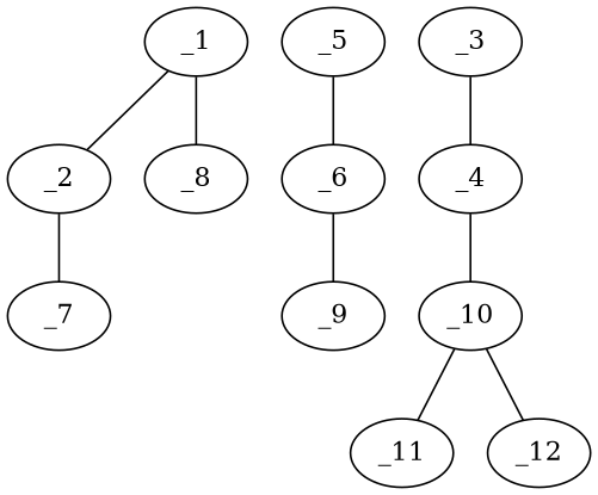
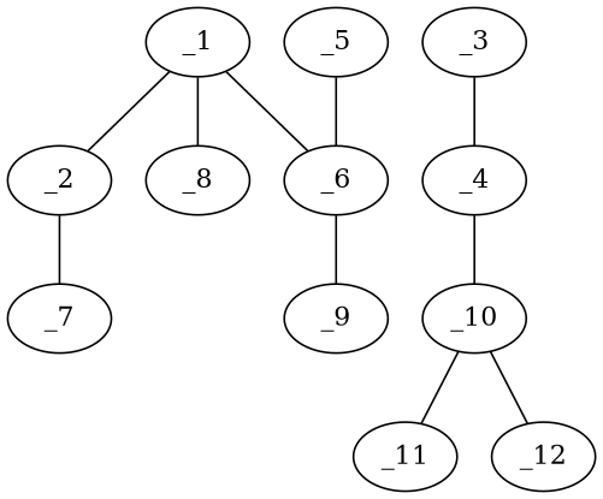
  graph {
    node [charge=0 chem=1 symbol="C  " x=4.5981 y=-1.25]
    edge [valence=1]
    _2 [y=-0.75]
    _1 [x=3.7321]
    _6 [x=2.866 y=-0.75]
    _8 [chem=2 symbol="O  " x=3.732 y=-2.25]
    _7 [chem=7 symbol="Cl " x=5.4641]
    _9 [chem=7 symbol="Cl " x=2]
    _3 [y=0.25]
    _4 [x=3.7321 y=0.75]
    _10 [chem=5 symbol="S  " x=3.7321 y=1.75]
    _5 [x=2.866 y=0.25]
    _11 [chem=2 symbol="O  " y=2.25]
    _12 [chem=2 symbol="O  " x=2.866 y=2.25]
    _2 -- _7
    _1 -- _2
+   _1 -- _6 [valence=2]
    _1 -- _8
    _6 -- _9
    _3 -- _4
    _4 -- _10
    _10 -- _11 [valence=2]
    _10 -- _12
    _5 -- _6
  }
